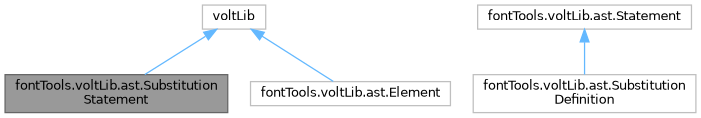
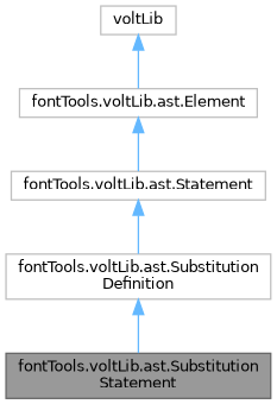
  digraph {
    node [color=grey75 fillcolor=white fontname=Helvetica fontsize=10 shape=box style=filled]
    edge [color=steelblue1 dir=back fontname=Helvetica fontsize=10 labelfontname=Helvetica labelfontsize=10 style=solid]
    n1 [color=gray40 fillcolor=grey60 fontcolor=black height=0.2 label="fontTools.voltLib.ast.Substitution\lStatement" width=0.4]
    n2 [height=0.2 label="fontTools.voltLib.ast.Substitution\lDefinition" width=0.4]
    n3 [height=0.2 label="fontTools.voltLib.ast.Statement" width=0.4]
    n4 [height=0.2 label="fontTools.voltLib.ast.Element" width=0.4]
    n5 [height=0.2 label=voltLib width=0.4]
-   n5 -> n1
+   n2 -> n1
    n3 -> n2
+   n4 -> n3
    n5 -> n4
  }
